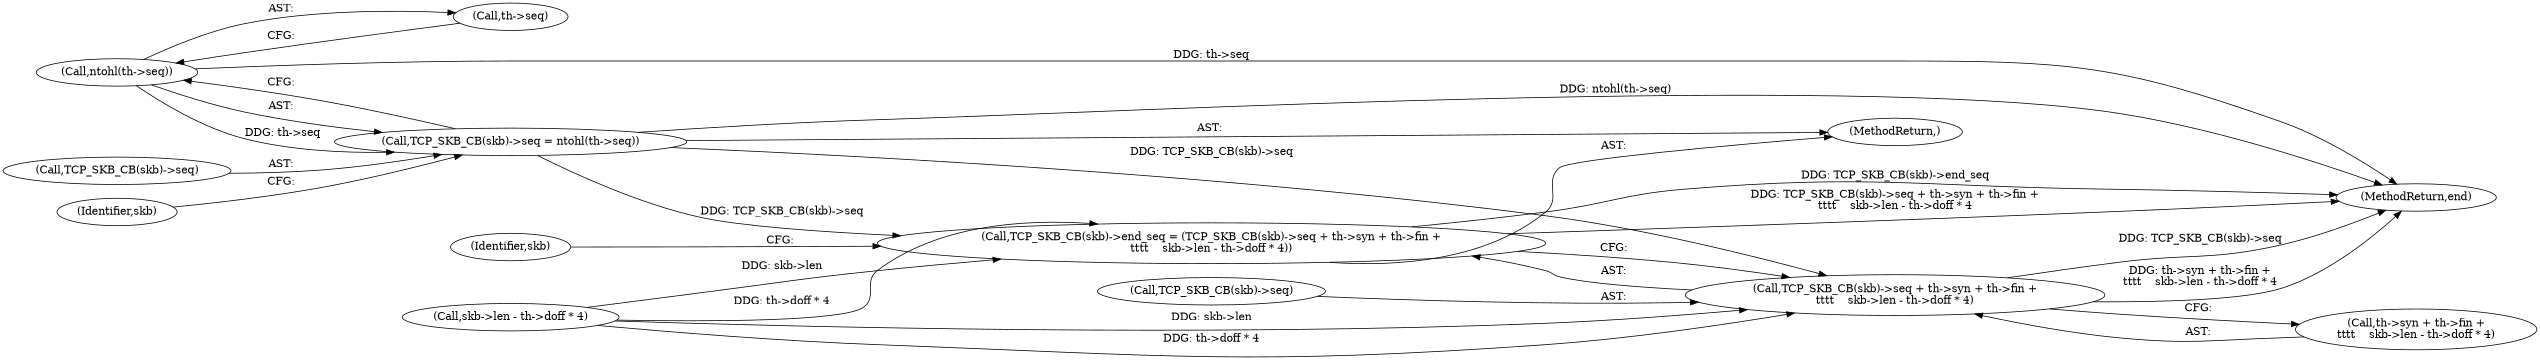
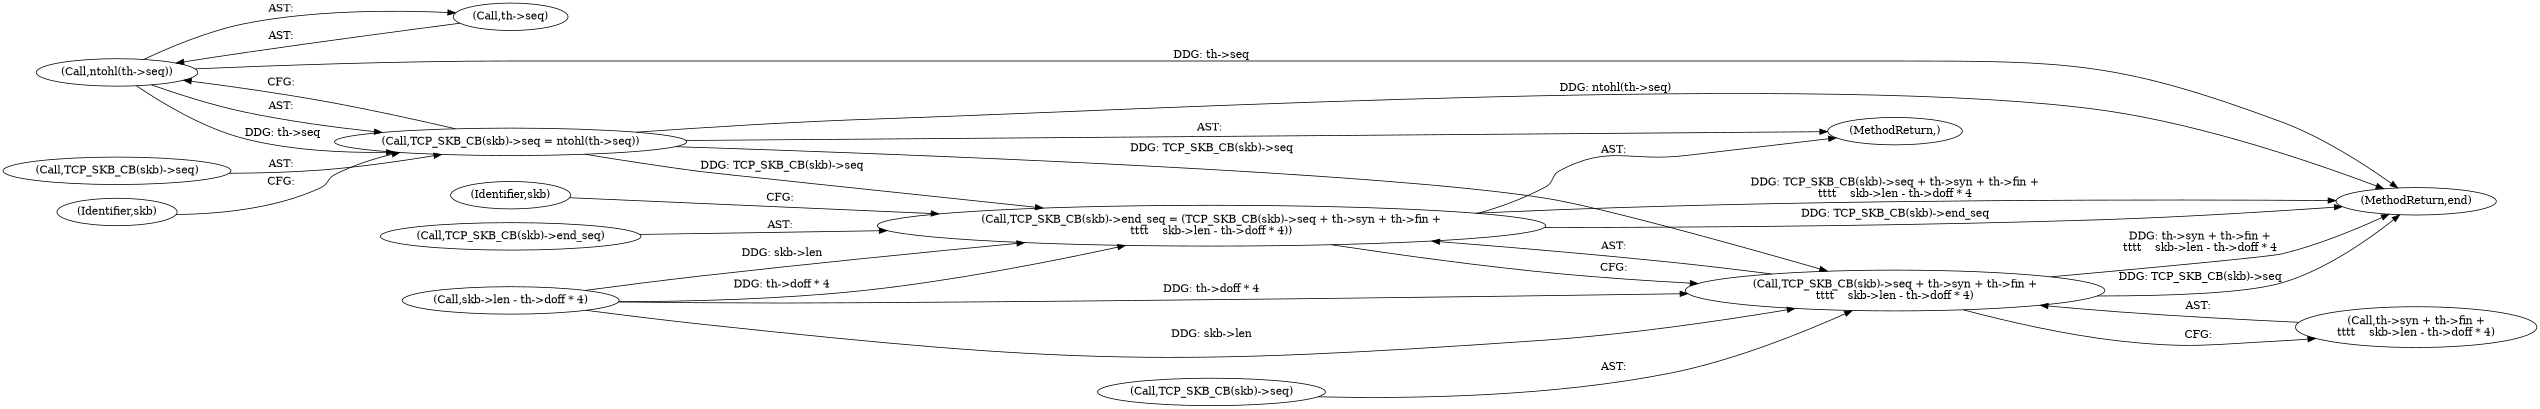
  digraph {
    rankdir=LR
    n1 [label="(Call,ntohl(th->seq))"]
    n2 [label="(Call,TCP_SKB_CB(skb)->seq = ntohl(th->seq))"]
    n3 [label="(MethodReturn,end)"]
    n4 [label="(Call,th->seq)"]
    n5 [label="(Call,TCP_SKB_CB(skb)->end_seq = (TCP_SKB_CB(skb)->seq + th->syn + th->fin +\n\t\t\t\t    skb->len - th->doff * 4))"]
    n6 [label="(Call,TCP_SKB_CB(skb)->seq + th->syn + th->fin +\n\t\t\t\t    skb->len - th->doff * 4)"]
    n7 [label="(MethodReturn,)"]
    n8 [label="(Call,th->syn + th->fin +\n\t\t\t\t    skb->len - th->doff * 4)"]
    n9 [label="(Call,TCP_SKB_CB(skb)->seq)"]
    n10 [label="(Call,TCP_SKB_CB(skb)->seq)"]
+   n11 [label="(Call,TCP_SKB_CB(skb)->end_seq)"]
    n12 [label="(Identifier,skb)"]
    n13 [label="(Identifier,skb)"]
    n14 [label="(Call,skb->len - th->doff * 4)"]
    n1 -> n2 [label="AST: "]
    n1 -> n2 [label="DDG: th->seq"]
    n1 -> n3 [label="DDG: th->seq"]
    n1 -> n4 [label="AST: "]
    n2 -> n1 [label="CFG: "]
    n2 -> n3 [label="DDG: ntohl(th->seq)"]
    n2 -> n5 [label="DDG: TCP_SKB_CB(skb)->seq"]
    n2 -> n6 [label="DDG: TCP_SKB_CB(skb)->seq"]
    n2 -> n7 [label="AST: "]
-   n4 -> n1 [label="CFG: "]
+   n4 -> n1 [label="AST: "]
    n5 -> n3 [label="DDG: TCP_SKB_CB(skb)->seq + th->syn + th->fin +\n\t\t\t\t    skb->len - th->doff * 4"]
    n5 -> n3 [label="DDG: TCP_SKB_CB(skb)->end_seq"]
    n5 -> n6 [label="CFG: "]
    n5 -> n7 [label="AST: "]
    n6 -> n3 [label="DDG: TCP_SKB_CB(skb)->seq"]
    n6 -> n3 [label="DDG: th->syn + th->fin +\n\t\t\t\t    skb->len - th->doff * 4"]
    n6 -> n5 [label="AST: "]
    n6 -> n8 [label="CFG: "]
    n8 -> n6 [label="AST: "]
    n9 -> n2 [label="AST: "]
    n10 -> n6 [label="AST: "]
+   n11 -> n5 [label="AST: "]
    n12 -> n2 [label="CFG: "]
    n13 -> n5 [label="CFG: "]
    n14 -> n5 [label="DDG: skb->len"]
    n14 -> n5 [label="DDG: th->doff * 4"]
    n14 -> n6 [label="DDG: skb->len"]
    n14 -> n6 [label="DDG: th->doff * 4"]
  }
